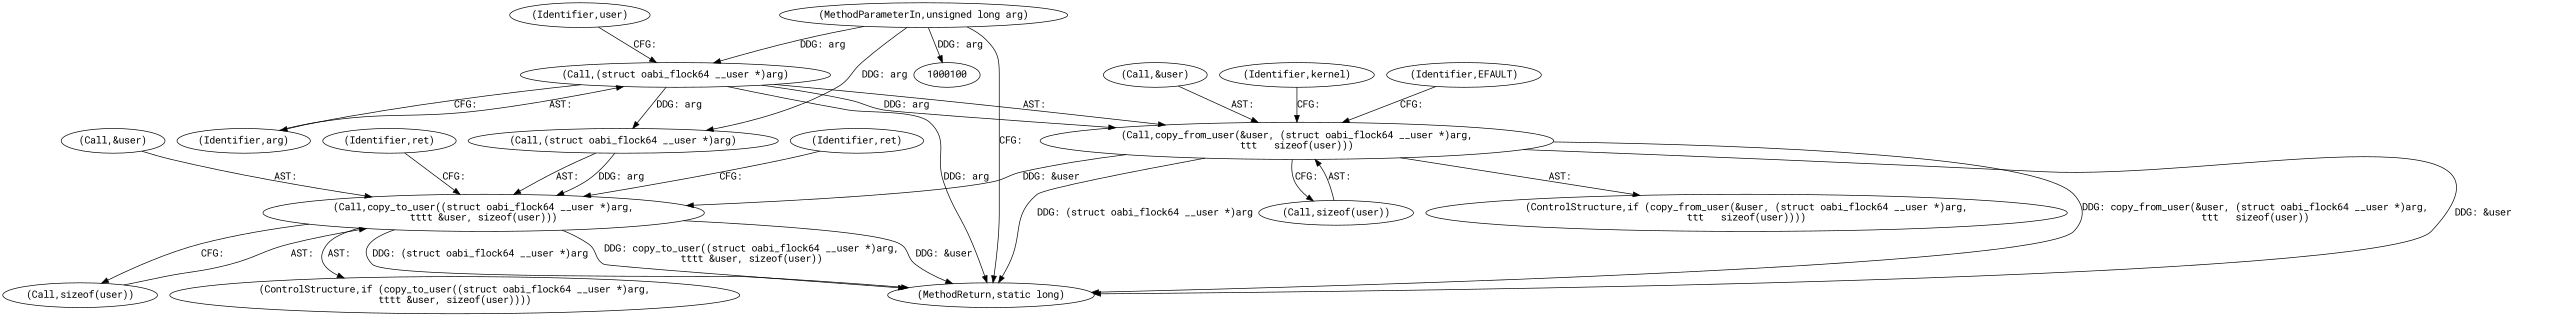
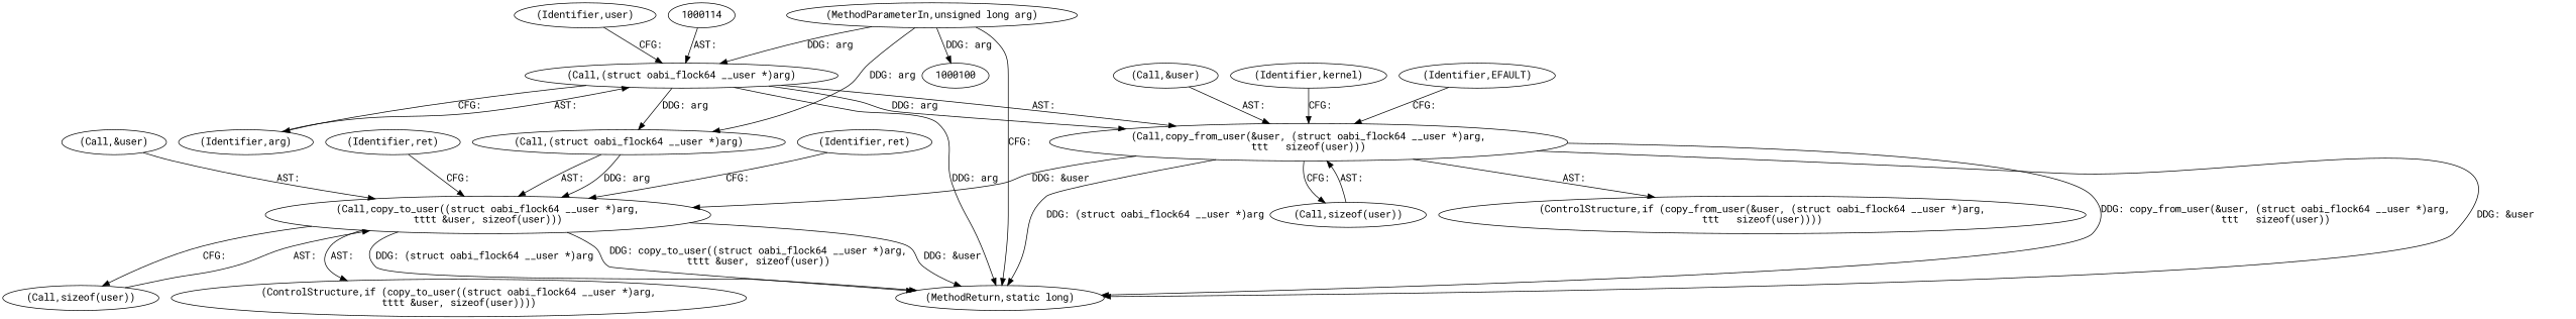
  digraph {
    fontname="Roboto Mono"
    node [fontname="Roboto Mono"]
    edge [fontname="Roboto Mono"]
    n1 [label="(Call,copy_from_user(&user, (struct oabi_flock64 __user *)arg,\n\t\t\t   sizeof(user)))"]
    n2 [label="(Call,copy_to_user((struct oabi_flock64 __user *)arg,\n\t\t\t\t &user, sizeof(user)))"]
    n3 [label="(Call,sizeof(user))"]
    n4 [label="(MethodReturn,static long)"]
    n5 [label="(ControlStructure,if (copy_from_user(&user, (struct oabi_flock64 __user *)arg,\n\t\t\t   sizeof(user))))"]
    n6 [label="(Call,sizeof(user))"]
    n7 [label="(ControlStructure,if (copy_to_user((struct oabi_flock64 __user *)arg,\n\t\t\t\t &user, sizeof(user))))"]
    n8 [label="(Call,(struct oabi_flock64 __user *)arg)"]
    n9 [label="(Identifier,arg)"]
    n10 [label="(Call,(struct oabi_flock64 __user *)arg)"]
    n11 [label="(MethodParameterIn,unsigned long arg)"]
    1000100
    n13 [label="(Identifier,EFAULT)"]
    n14 [label="(Identifier,ret)"]
    n15 [label="(Call,&user)"]
    n16 [label="(Identifier,user)"]
    n17 [label="(Call,&user)"]
    n18 [label="(Identifier,ret)"]
    n19 [label="(Identifier,kernel)"]
+   1000114
    n1 -> n2 [label="DDG: &user"]
    n1 -> n3 [label="CFG: "]
    n1 -> n4 [label="DDG: (struct oabi_flock64 __user *)arg"]
    n1 -> n4 [label="DDG: copy_from_user(&user, (struct oabi_flock64 __user *)arg,\n\t\t\t   sizeof(user))"]
    n1 -> n4 [label="DDG: &user"]
    n1 -> n5 [label="AST: "]
    n2 -> n4 [label="DDG: (struct oabi_flock64 __user *)arg"]
    n2 -> n4 [label="DDG: copy_to_user((struct oabi_flock64 __user *)arg,\n\t\t\t\t &user, sizeof(user))"]
    n2 -> n4 [label="DDG: &user"]
    n2 -> n6 [label="CFG: "]
    n2 -> n7 [label="AST: "]
    n3 -> n1 [label="AST: "]
    n6 -> n2 [label="AST: "]
    n8 -> n1 [label="AST: "]
    n8 -> n1 [label="DDG: arg"]
    n8 -> n4 [label="DDG: arg"]
    n8 -> n9 [label="CFG: "]
    n8 -> n10 [label="DDG: arg"]
    n9 -> n8 [label="AST: "]
    n10 -> n2 [label="AST: "]
    n10 -> n2 [label="DDG: arg"]
    n11 -> n4 [label="CFG: "]
    n11 -> n8 [label="DDG: arg"]
    n11 -> n10 [label="DDG: arg"]
    n11 -> 1000100 [label="DDG: arg"]
    n13 -> n1 [label="CFG: "]
    n14 -> n2 [label="CFG: "]
    n15 -> n1 [label="AST: "]
    n16 -> n8 [label="CFG: "]
    n17 -> n2 [label="AST: "]
    n18 -> n2 [label="CFG: "]
    n19 -> n1 [label="CFG: "]
+   1000114 -> n8 [label="AST: "]
  }
